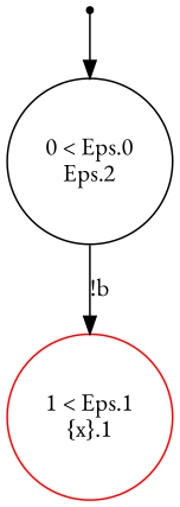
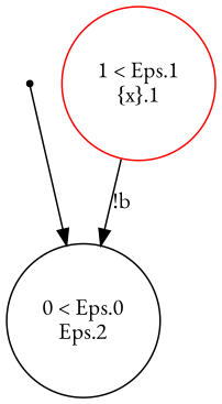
  digraph {
    fontname="EB Garamond"
    node [shape=circle fontname="EB Garamond"]
    edge [fontname="EB Garamond"]
    ENTRY [shape=point]
    n2 [label="0 < Eps.0\nEps.2\n"]
    n3 [color=red label="1 < Eps.1\n{x}.1\n"]
    ENTRY -> n2
-   n2 -> n3 [label="!b"]
+   n3 -> n2 [label="!b"]
  }
